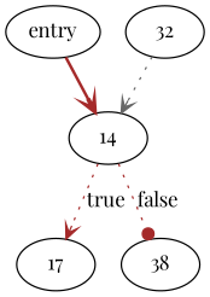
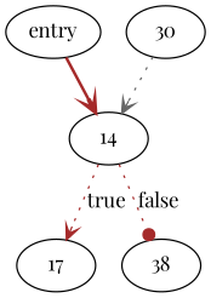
  digraph {
    fontname="Playfair Display"
    node [fontname="Playfair Display"]
    edge [arrowhead=vee color=brown fontname="Playfair Display" style=dotted]
    n1 [label=entry]
    14
    17
    n4 [label=38]
-   30 [label=32]
+   30
    n1 -> 14 [style=bold]
    14 -> 17 [label=true]
    14 -> n4 [arrowhead=dot label=false]
    30 -> 14 [color=gray40]
  }
